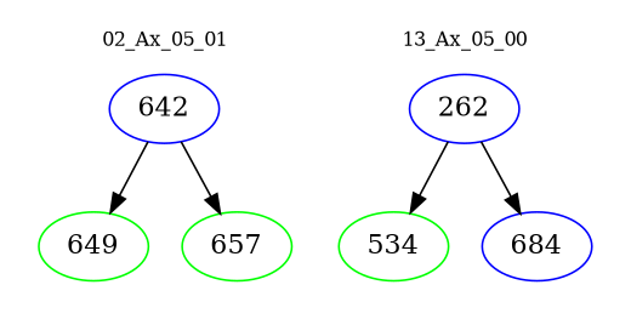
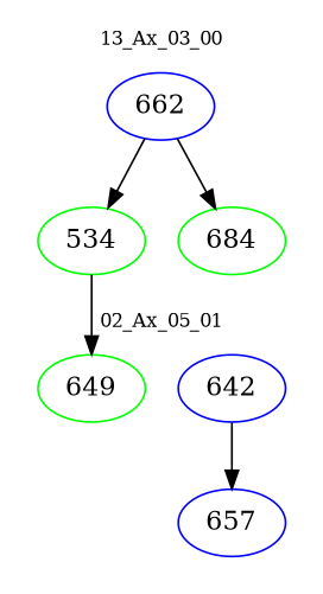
  digraph {
    node [color=blue]
    edge [color=black]
    n1 [label=642]
    n2 [color=green label=649]
-   n3 [color=green label=657]
-   n4 [label=262]
+   n3 [label=657]
+   n4 [label=662]
    n5 [color=green label=534]
-   n6 [label=684]
+   n6 [color=green label=684]
    subgraph cluster_1 {
      color=white
      fontsize=10
      label="02_Ax_05_01"
      n1
      n2
      n3
    }
    subgraph cluster_2 {
      color=white
      fontsize=10
-     label="13_Ax_05_00"
+     label="13_Ax_03_00"
      n4
      n5
      n6
    }
-   n1 -> n2
+   n5 -> n2
    n1 -> n3
    n4 -> n5
    n4 -> n6
  }
